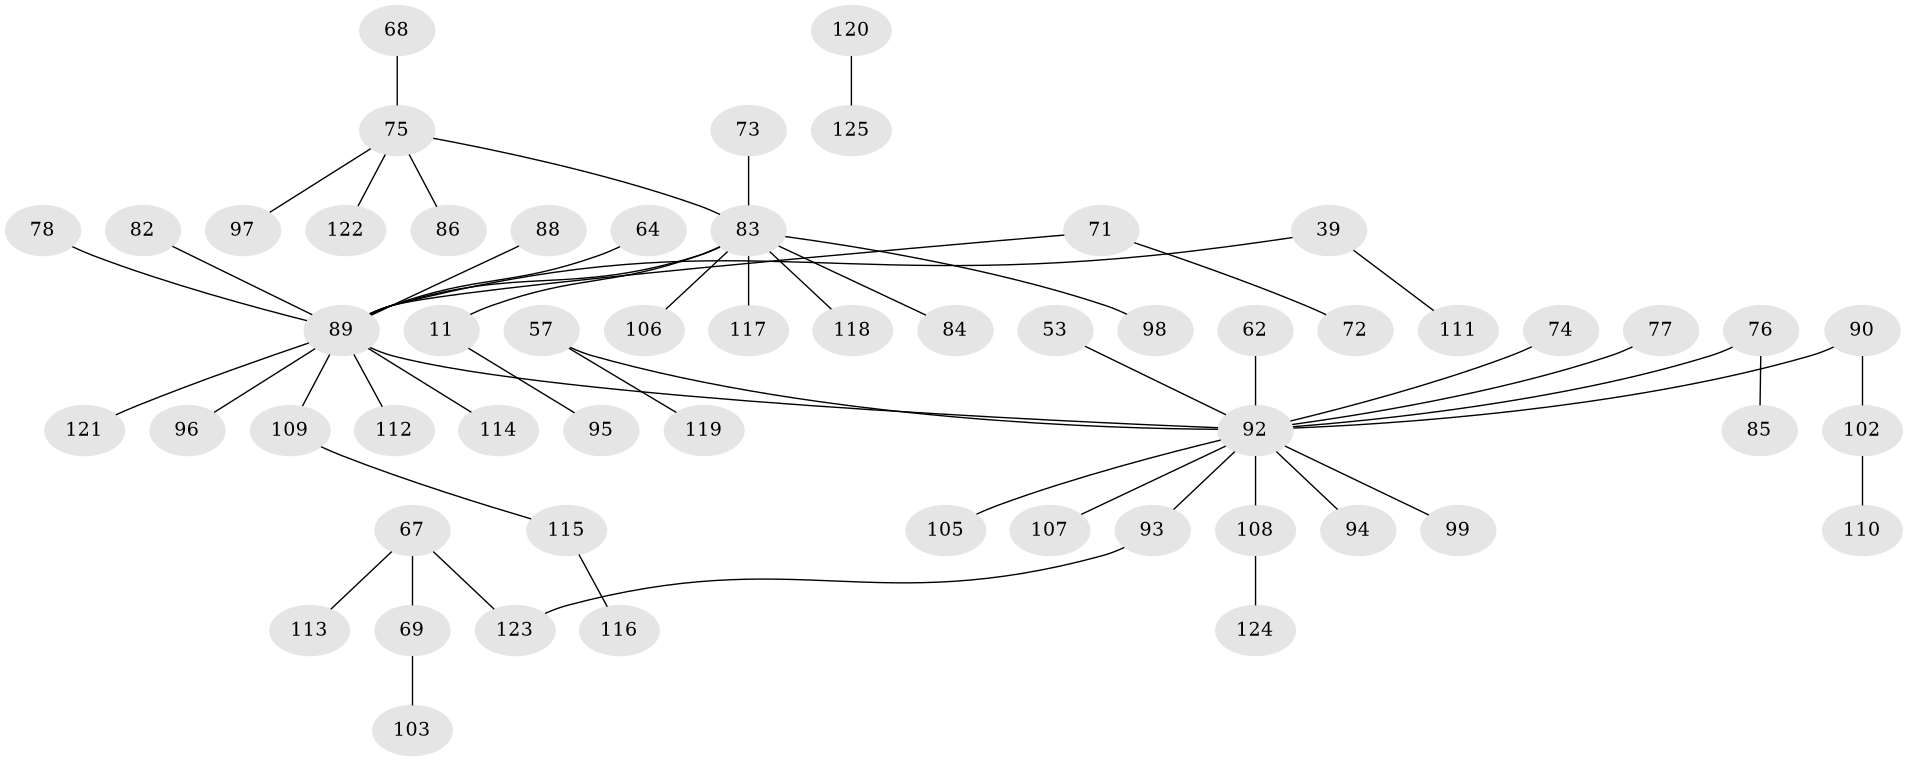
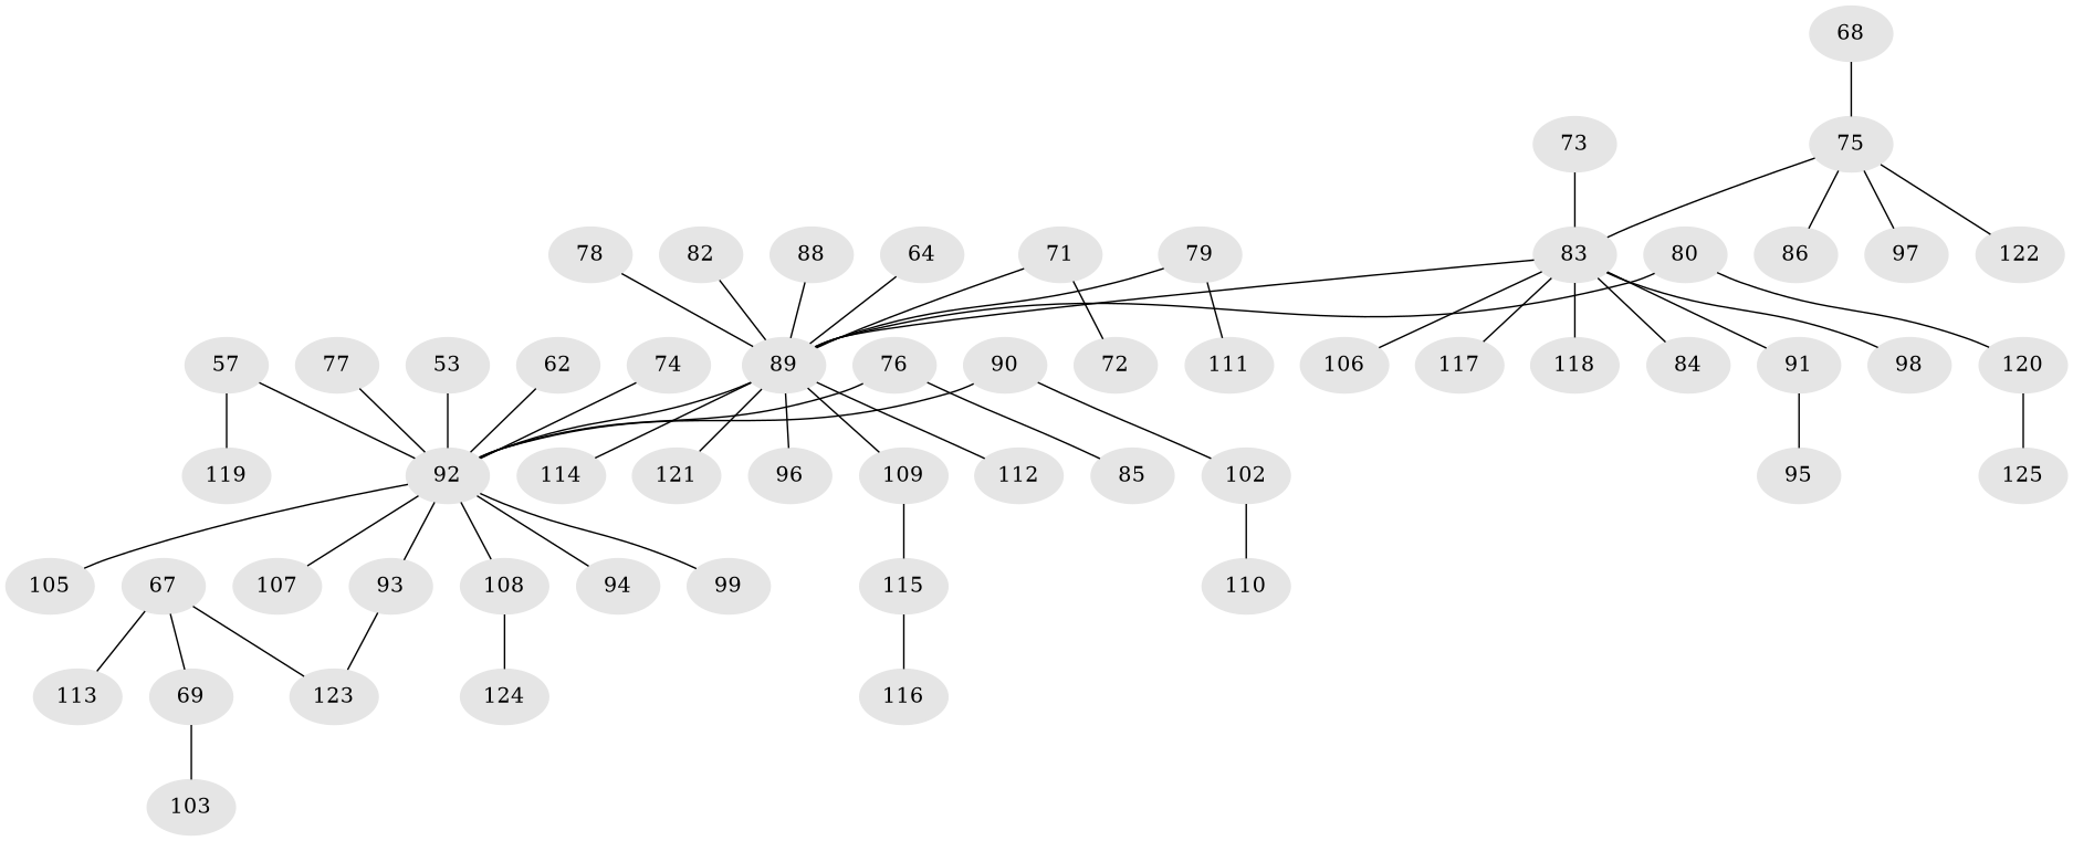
  graph {
    node [color=gray90 style=filled]
    92 [super="+31+34+63+42+50"]
    93 [super="+35"]
    94
    99
    105
    107
    108
    53
    57
    119
    62
    89 [super="+14+59+60+61+49+51+54"]
    96
    109
    112
    114
    121
    64
    67
    69
    113
    123 [super="+44"]
    103
    75 [super="+26+48+25+29+52"]
    83 [super="+66+65"]
    86
    97
    122
    68
    71 [super="+43+56"]
    72
    84
-   91 [super="+81" label=11]
+   91 [super="+81"]
    98
    106
    117
    118
    73
    74
    76
    85
    77
    78
-   79 [super="+38" label=39]
+   79 [super="+38"]
    111
+   80 [super="+28+47"]
    120
    125
    82
    95
    88
    115
    90
    102
    110
    124
    116
    92 -- 93
    92 -- 94
    92 -- 99
    92 -- 105
    92 -- 107
    92 -- 108
    93 -- 123
    108 -- 124
    53 -- 92
    57 -- 92
    57 -- 119
    62 -- 92
    89 -- 92
    89 -- 96
    89 -- 109
    89 -- 112
    89 -- 114
    89 -- 121
    109 -- 115
    64 -- 89
    67 -- 69
    67 -- 113
    67 -- 123
    69 -- 103
    75 -- 83
    75 -- 86
    75 -- 97
    75 -- 122
    83 -- 89
    83 -- 84
    83 -- 91
    83 -- 98
    83 -- 106
    83 -- 117
    83 -- 118
    68 -- 75
    71 -- 89
    71 -- 72
    91 -- 95
    73 -- 83
    74 -- 92
    76 -- 92
    76 -- 85
    77 -- 92
    78 -- 89
    79 -- 89
    79 -- 111
+   80 -- 89
+   80 -- 120
    120 -- 125
    82 -- 89
    88 -- 89
    115 -- 116
    90 -- 92
    90 -- 102
    102 -- 110
  }
